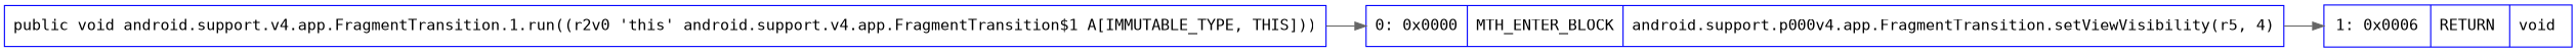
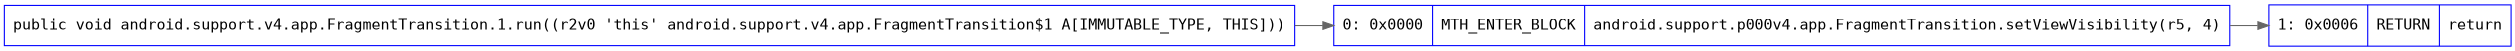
  digraph {
    rankdir=LR
    fontname="DejaVu Sans Mono"
    node [shape=record color=blue fontname="DejaVu Sans Mono"]
    edge [color=gray40 fontname="DejaVu Sans Mono"]
    n1 [label="{0\:\ 0x0000|MTH_ENTER_BLOCK\l|android.support.p000v4.app.FragmentTransition.setViewVisibility(r5, 4)\l}"]
-   n2 [label="{1\:\ 0x0006|RETURN\l|void\l}"]
+   n2 [label="{1\:\ 0x0006|RETURN\l|return\l}"]
    n3 [label="{public void android.support.v4.app.FragmentTransition.1.run((r2v0 'this' android.support.v4.app.FragmentTransition$1 A[IMMUTABLE_TYPE, THIS])) }"]
    n1 -> n2
    n3 -> n1
  }
